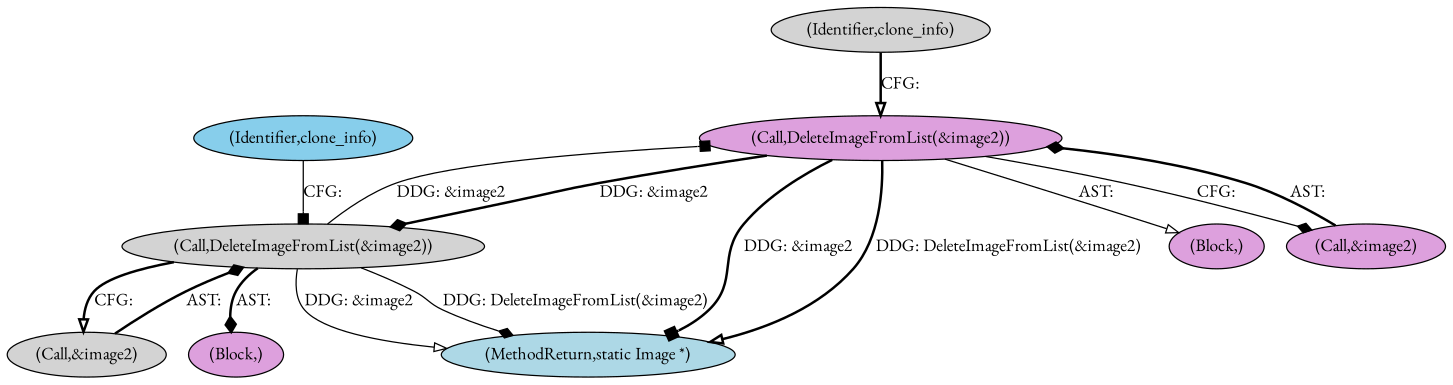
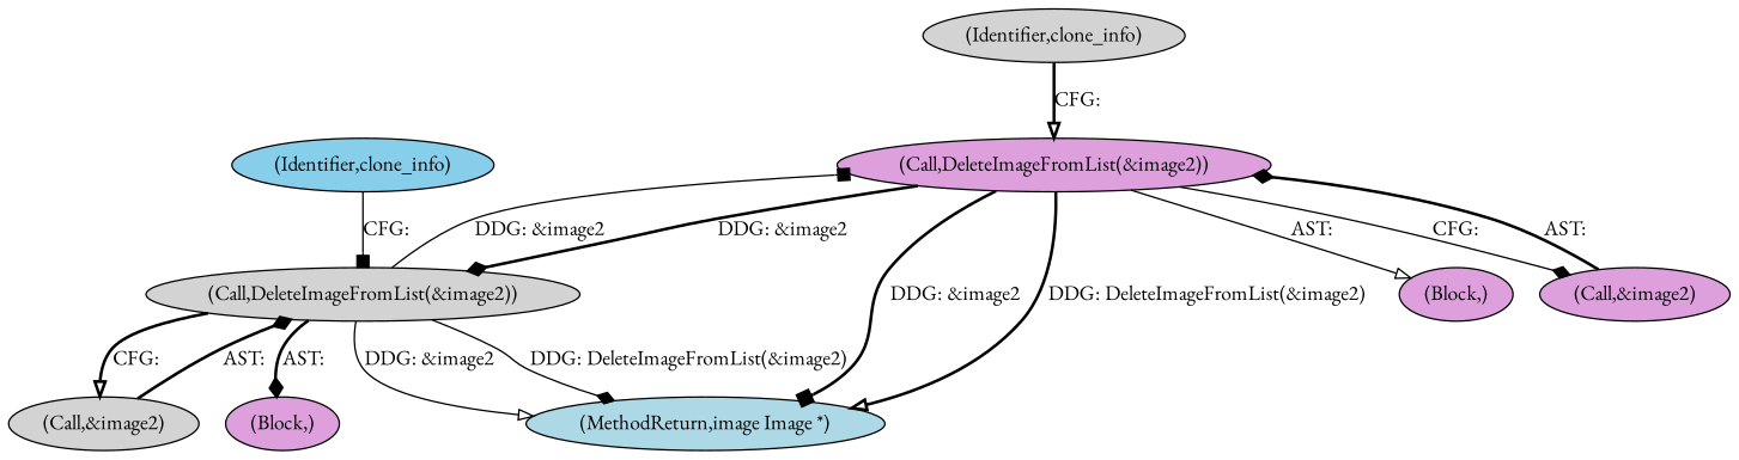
  digraph {
    fontname="EB Garamond"
    node [style=filled fillcolor=plum fontname="EB Garamond"]
    edge [style=bold arrowhead=diamond fontname="EB Garamond"]
    n1 [label="(Call,DeleteImageFromList(&image2))"]
    n2 [label="(Call,DeleteImageFromList(&image2))" fillcolor=lightgrey]
-   n3 [label="(MethodReturn,static Image *)" fillcolor=lightblue]
+   n3 [label="(MethodReturn,image Image *)" fillcolor=lightblue]
    n4 [label="(Block,)"]
    n5 [label="(Call,&image2)"]
    n6 [label="(Call,&image2)" fillcolor=lightgrey]
    n7 [label="(Block,)"]
    n8 [label="(Identifier,clone_info)" fillcolor=skyblue]
    n9 [label="(Identifier,clone_info)" fillcolor=lightgrey]
    n1 -> n2 [label="DDG: &image2"]
    n1 -> n3 [label="DDG: &image2" arrowhead=box]
    n1 -> n3 [label="DDG: DeleteImageFromList(&image2)" arrowhead=onormal]
    n1 -> n4 [label="AST: " style=solid arrowhead=onormal]
    n1 -> n5 [label="CFG: " style=solid]
    n2 -> n1 [label="DDG: &image2" style=solid arrowhead=box]
    n2 -> n3 [label="DDG: &image2" style=solid arrowhead=onormal]
    n2 -> n3 [label="DDG: DeleteImageFromList(&image2)" style=solid]
    n2 -> n6 [label="CFG: " arrowhead=onormal]
    n2 -> n7 [label="AST: "]
    n5 -> n1 [label="AST: "]
    n6 -> n2 [label="AST: "]
    n8 -> n2 [label="CFG: " style=solid arrowhead=box]
    n9 -> n1 [label="CFG: " arrowhead=onormal]
  }
